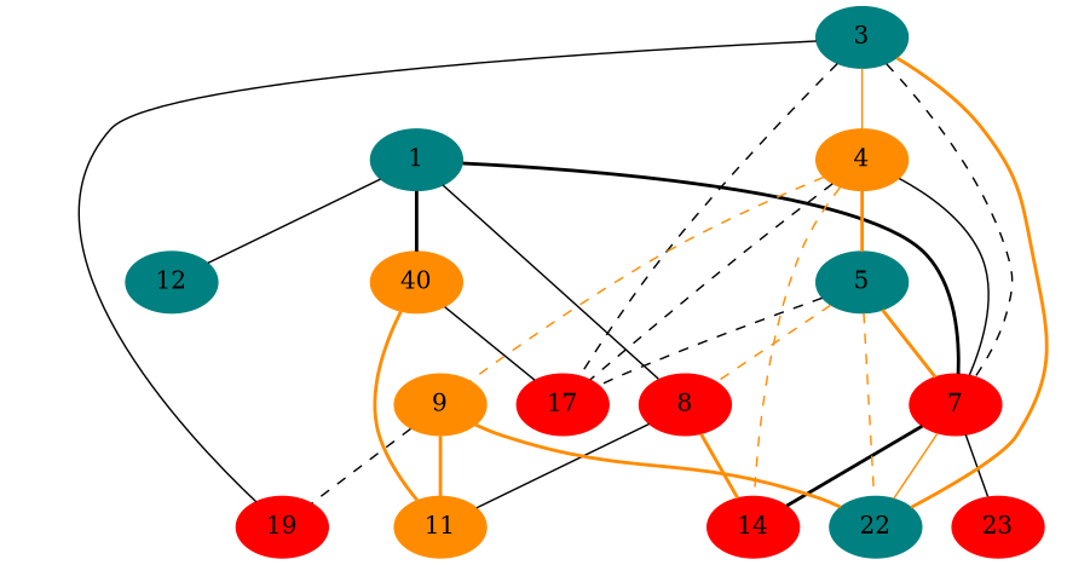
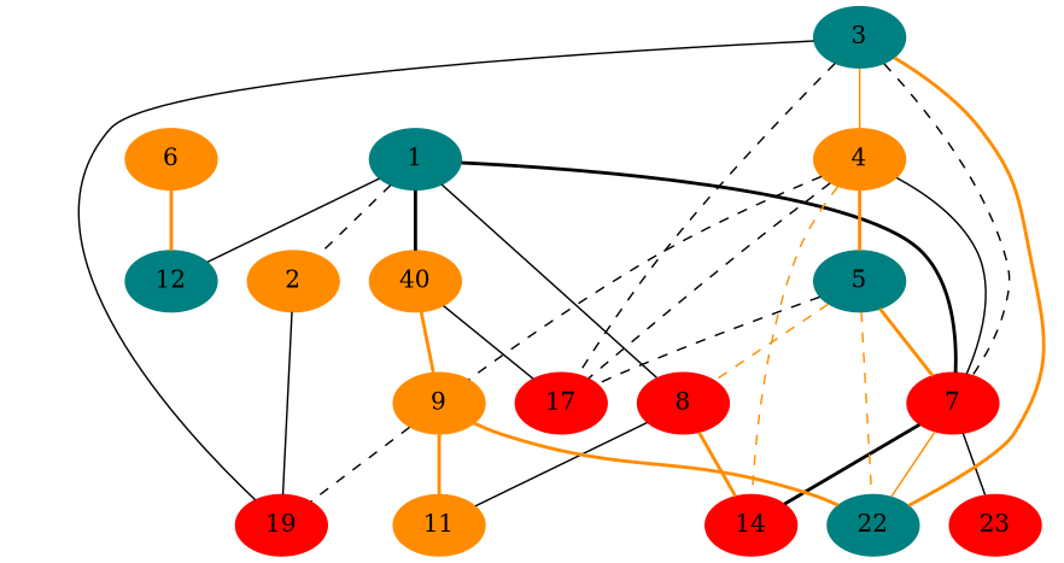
  graph {
    node [color=darkorange style=filled]
    edge [color=black style=bold weight=1.0]
    1 [color=teal]
+   2
    7 [color=red]
    8 [color=red]
    n5 [label=40]
    12 [color=teal]
    19 [color=red]
    22 [color=teal]
    14 [color=red]
    23 [color=red]
    11
    17 [color=red]
    3 [color=teal]
    4
    5 [color=teal]
    9
+   6
+   1 -- 2 [style=dashed weight=2.0]
    1 -- 7
    1 -- 8 [style=solid]
    1 -- n5 [weight=3.0]
    1 -- 12 [style=solid]
+   2 -- 19 [style=solid weight=2.0]
    7 -- 22 [color=darkorange style=solid]
    7 -- 14
    7 -- 23 [style=solid]
    8 -- 14 [color=darkorange]
    8 -- 11 [style=solid]
-   n5 -- 11 [color=darkorange]
+   n5 -- 9 [color=darkorange]
    n5 -- 17 [style=solid]
    3 -- 7 [style=dashed]
    3 -- 19 [style=solid]
    3 -- 22 [color=darkorange]
    3 -- 17 [style=dashed]
    3 -- 4 [color=darkorange style=solid weight=2.0]
    4 -- 7 [style=solid weight=4.0]
    4 -- 14 [color=darkorange style=dashed]
    4 -- 17 [style=dashed weight=2.0]
    4 -- 5 [color=darkorange]
-   4 -- 9 [color=darkorange style=dashed]
+   4 -- 9 [style=dashed]
    5 -- 7 [color=darkorange weight=4.0]
    5 -- 8 [color=darkorange style=dashed]
    5 -- 22 [color=darkorange style=dashed]
    5 -- 17 [style=dashed]
    9 -- 19 [style=dashed]
    9 -- 22 [color=darkorange]
    9 -- 11 [color=darkorange]
+   6 -- 12 [color=darkorange]
  }
